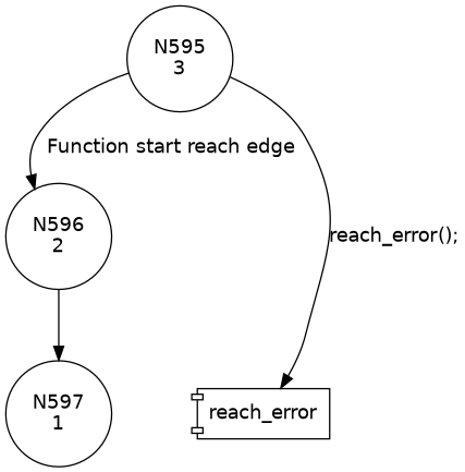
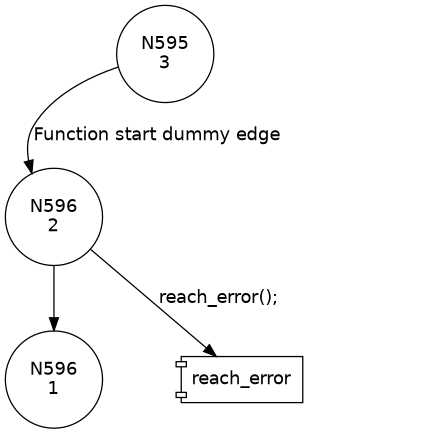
  digraph {
    fontname="DejaVu Sans"
    node [fontname="DejaVu Sans" shape=circle]
    edge [fontname="DejaVu Sans"]
    n1 [label="N595\n3"]
    n2 [label="N596\n2"]
    n3 [label=reach_error shape=component]
-   n4 [label="N597\n1"]
-   n1 -> n2 [label="Function start reach edge"]
-   n1 -> n3 [label="reach_error();"]
+   n4 [label="N596\n1"]
+   n1 -> n2 [label="Function start dummy edge"]
+   n2 -> n3 [label="reach_error();"]
    n2 -> n4
  }
